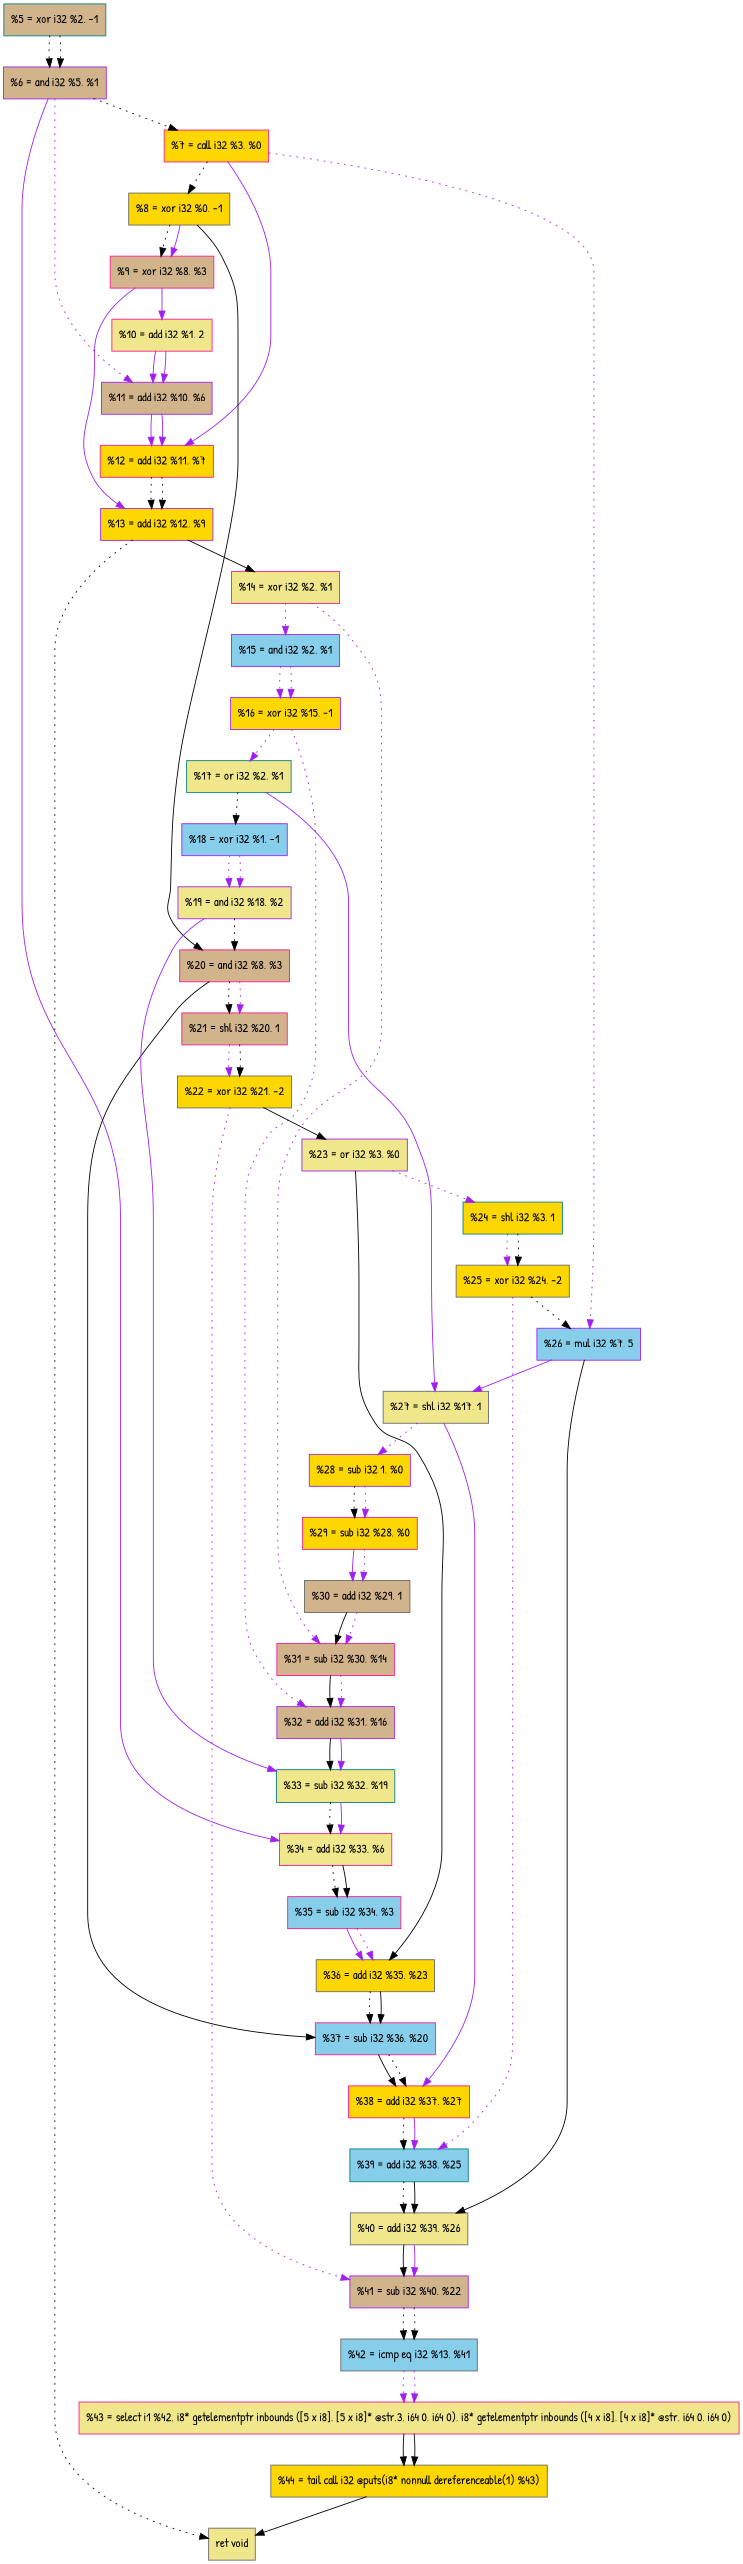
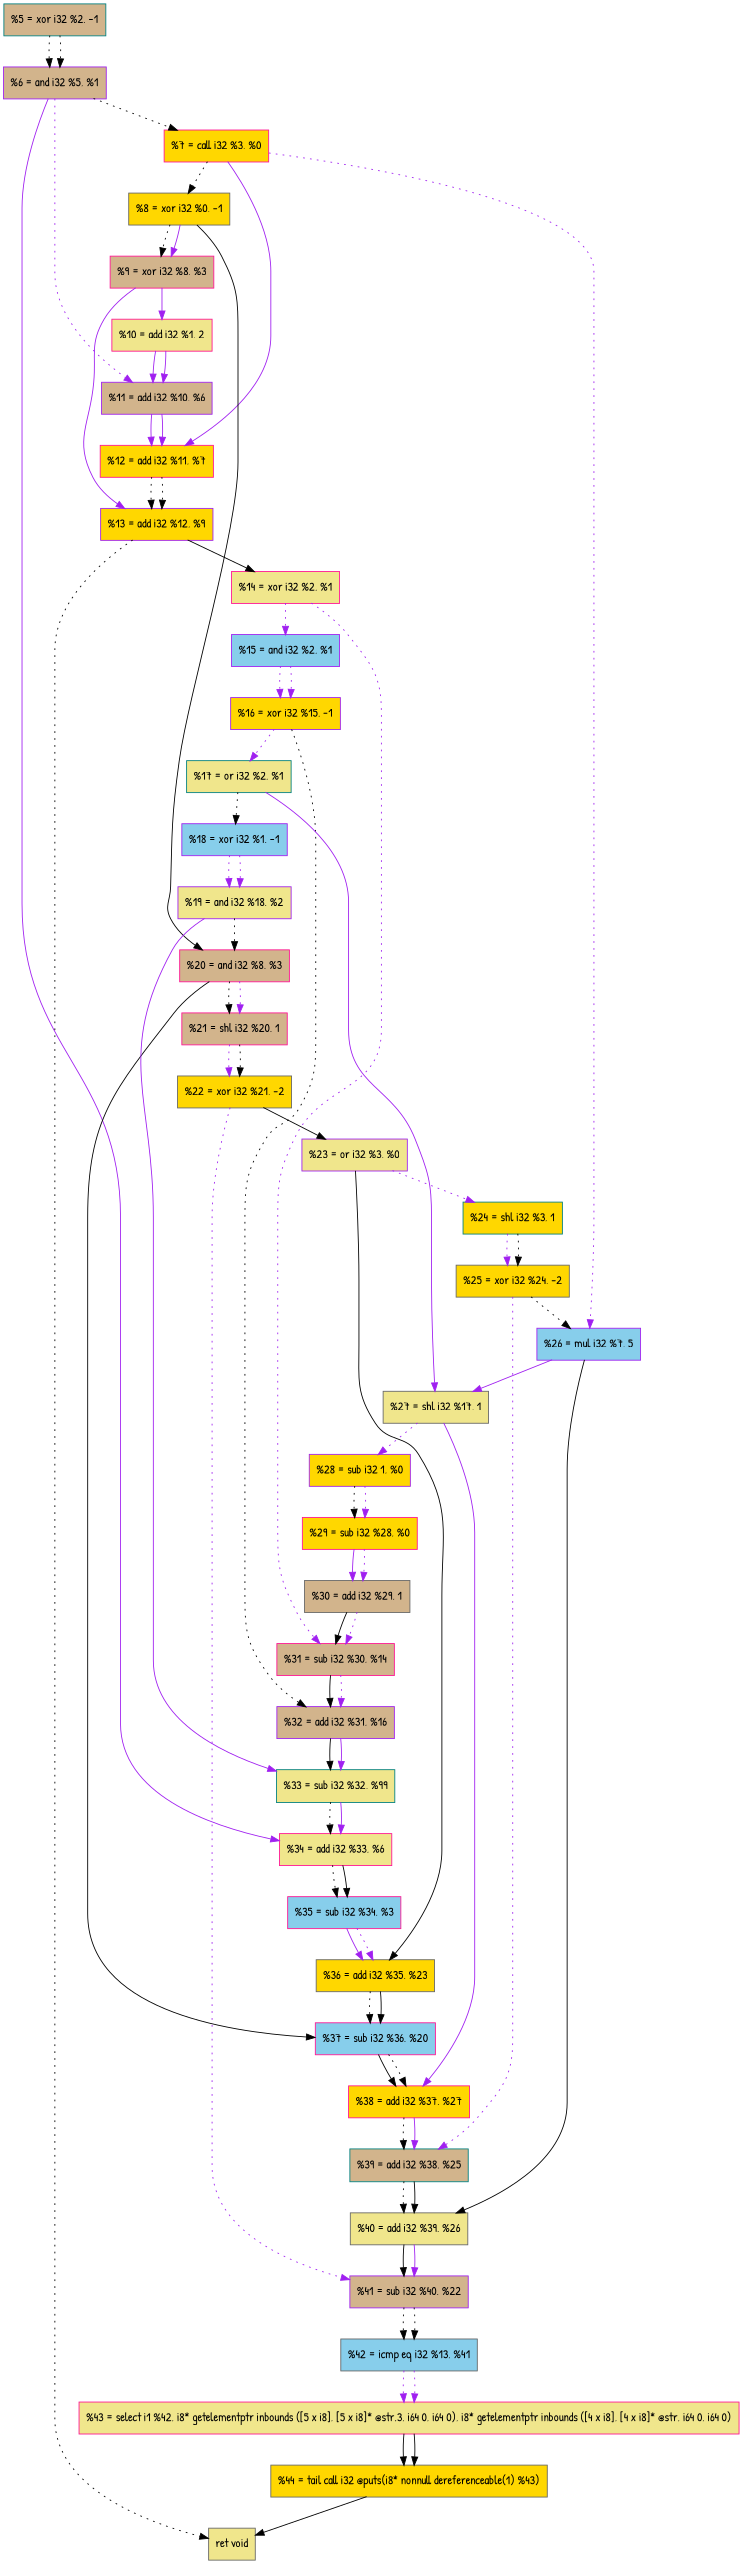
  digraph {
    fontname="Patrick Hand"
    node [color=deeppink fillcolor=gold fontname="Patrick Hand" shape=record style=filled]
    edge [color=purple fontname="Patrick Hand" style=dotted]
    n1 [color=teal fillcolor=tan label="  %5 = xor i32 %2, -1"]
    n2 [color=purple fillcolor=tan label="  %6 = and i32 %5, %1"]
    n3 [label="%7 = call i32 %3, %0"]
    n4 [color=purple fillcolor=tan label="  %11 = add i32 %10, %6"]
    n5 [fillcolor=khaki label="  %34 = add i32 %33, %6"]
    n6 [color=gray40 label="  %8 = xor i32 %0, -1"]
    n7 [label="  %12 = add i32 %11, %7"]
    n8 [color=purple fillcolor=skyblue label="  %26 = mul i32 %7, 5"]
    n9 [fillcolor=skyblue label="  %35 = sub i32 %34, %3"]
    n10 [fillcolor=tan label="  %9 = xor i32 %8, %3"]
    n11 [fillcolor=tan label="  %20 = and i32 %8, %3"]
    n12 [color=purple label="  %13 = add i32 %12, %9"]
    n13 [color=gray40 fillcolor=khaki label="  %27 = shl i32 %17, 1"]
    n14 [color=gray40 fillcolor=khaki label="  %40 = add i32 %39, %26"]
    n15 [fillcolor=khaki label="  %10 = add i32 %1, 2"]
    n16 [fillcolor=tan label="  %21 = shl i32 %20, 1"]
    n17 [fillcolor=skyblue label="  %37 = sub i32 %36, %20"]
    n18 [fillcolor=khaki label="  %14 = xor i32 %2, %1"]
    n19 [color=gray40 fillcolor=khaki label="  ret void"]
    n20 [color=purple fillcolor=skyblue label="  %15 = and i32 %2, %1"]
    n21 [fillcolor=tan label="  %31 = sub i32 %30, %14"]
    n22 [color=gray40 fillcolor=skyblue label="  %42 = icmp eq i32 %13, %41"]
    n23 [fillcolor=khaki label="  %43 = select i1 %42, i8* getelementptr inbounds ([5 x i8], [5 x i8]* @str.3, i64 0, i64 0), i8* getelementptr inbounds ([4 x i8], [4 x i8]* @str, i64 0, i64 0)"]
    n24 [color=purple label="  %16 = xor i32 %15, -1"]
    n25 [color=purple fillcolor=tan label="  %32 = add i32 %31, %16"]
    n26 [color=teal fillcolor=khaki label="  %17 = or i32 %2, %1"]
    n27 [color=purple fillcolor=skyblue label="  %18 = xor i32 %1, -1"]
-   n28 [color=teal fillcolor=khaki label="  %33 = sub i32 %32, %19"]
+   n28 [color=teal fillcolor=khaki label="%33 = sub i32 %32, %99"]
    n29 [color=purple fillcolor=khaki label="  %19 = and i32 %18, %2"]
    n30 [color=purple label="  %28 = sub i32 1, %0"]
    n31 [label="  %38 = add i32 %37, %27"]
    n32 [color=gray40 label="  %22 = xor i32 %21, -2"]
    n33 [color=purple fillcolor=khaki label="  %23 = or i32 %3, %0"]
    n34 [color=purple fillcolor=tan label="  %41 = sub i32 %40, %22"]
    n35 [color=teal label="  %24 = shl i32 %3, 1"]
    n36 [color=gray40 label="  %36 = add i32 %35, %23"]
    n37 [color=gray40 label="  %25 = xor i32 %24, -2"]
-   n38 [color=teal fillcolor=skyblue label="  %39 = add i32 %38, %25"]
+   n38 [color=teal fillcolor=tan label="  %39 = add i32 %38, %25"]
    n39 [label="  %29 = sub i32 %28, %0"]
    n40 [color=gray40 fillcolor=tan label="  %30 = add i32 %29, 1"]
    n41 [color=gray40 label="  %44 = tail call i32 @puts(i8* nonnull dereferenceable(1) %43)"]
    n1 -> n2 [color=black]
    n1 -> n2 [color=black]
    n2 -> n3 [color=black]
    n2 -> n4
    n2 -> n5 [style=solid]
    n3 -> n6 [color=black]
    n3 -> n7 [style=solid]
    n3 -> n8
    n4 -> n7 [style=solid]
    n4 -> n7 [style=solid]
    n5 -> n9 [color=black]
    n5 -> n9 [color=black style=solid]
    n6 -> n10 [color=black]
    n6 -> n10 [style=solid]
    n6 -> n11 [color=black style=solid]
    n7 -> n12 [color=black]
    n7 -> n12 [color=black]
    n8 -> n13 [style=solid]
    n8 -> n14 [color=black style=solid]
    n9 -> n36 [style=solid]
    n9 -> n36
    n10 -> n12 [style=solid]
    n10 -> n15 [style=solid]
    n11 -> n16 [color=black]
    n11 -> n16
    n11 -> n17 [color=black style=solid]
    n12 -> n18 [color=black style=solid]
    n12 -> n19 [color=black]
    n13 -> n30
    n13 -> n31 [style=solid]
    n14 -> n34 [color=black style=solid]
    n14 -> n34 [style=solid]
    n15 -> n4 [style=solid]
    n15 -> n4 [style=solid]
    n16 -> n32
    n16 -> n32 [color=black]
    n17 -> n31 [color=black style=solid]
    n17 -> n31 [color=black]
    n18 -> n20
    n18 -> n21
    n20 -> n24
    n20 -> n24
    n21 -> n25 [color=black style=solid]
    n21 -> n25
    n22 -> n23
    n22 -> n23
    n23 -> n41 [color=black style=solid]
    n23 -> n41 [color=black style=solid]
-   n24 -> n25
+   n24 -> n25 [color=black]
    n24 -> n26
    n25 -> n28 [color=black style=solid]
    n25 -> n28 [style=solid]
    n26 -> n13 [style=solid]
    n26 -> n27 [color=black]
    n27 -> n29
    n27 -> n29
    n28 -> n5 [color=black]
    n28 -> n5 [style=solid]
    n29 -> n11 [color=black]
    n29 -> n28 [style=solid]
    n30 -> n39 [color=black]
    n30 -> n39
    n31 -> n38 [color=black]
    n31 -> n38 [style=solid]
    n32 -> n33 [color=black style=solid]
    n32 -> n34
    n33 -> n35
    n33 -> n36 [color=black style=solid]
    n34 -> n22 [color=black]
    n34 -> n22 [color=black]
    n35 -> n37
    n35 -> n37 [color=black]
    n36 -> n17 [color=black]
    n36 -> n17 [color=black style=solid]
    n37 -> n8 [color=black]
    n37 -> n38
    n38 -> n14 [color=black]
    n38 -> n14 [color=black style=solid]
    n39 -> n40 [style=solid]
    n39 -> n40
    n40 -> n21 [color=black style=solid]
    n40 -> n21
    n41 -> n19 [color=black style=solid]
  }
